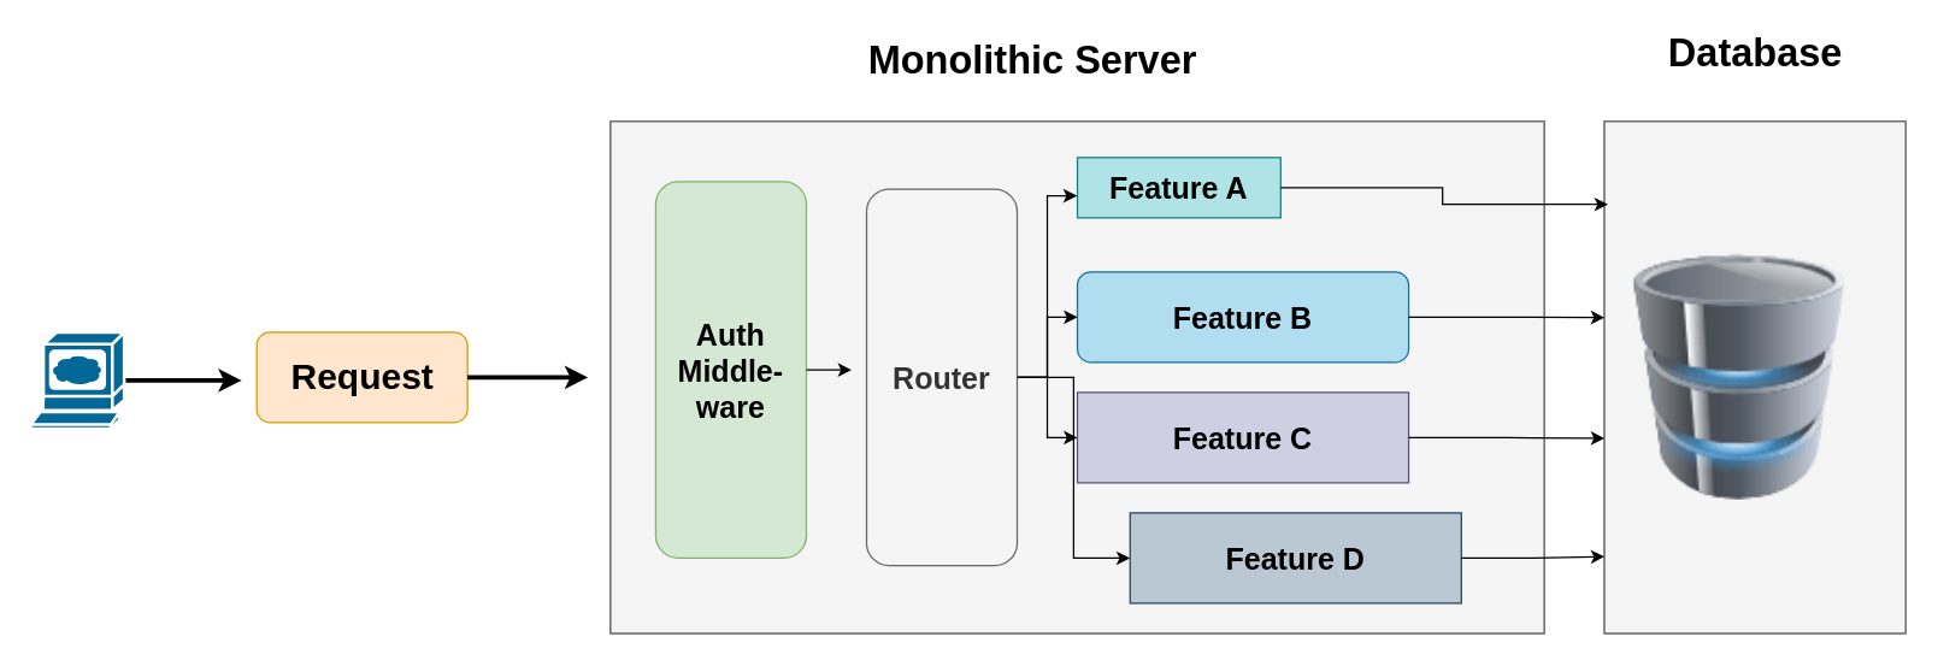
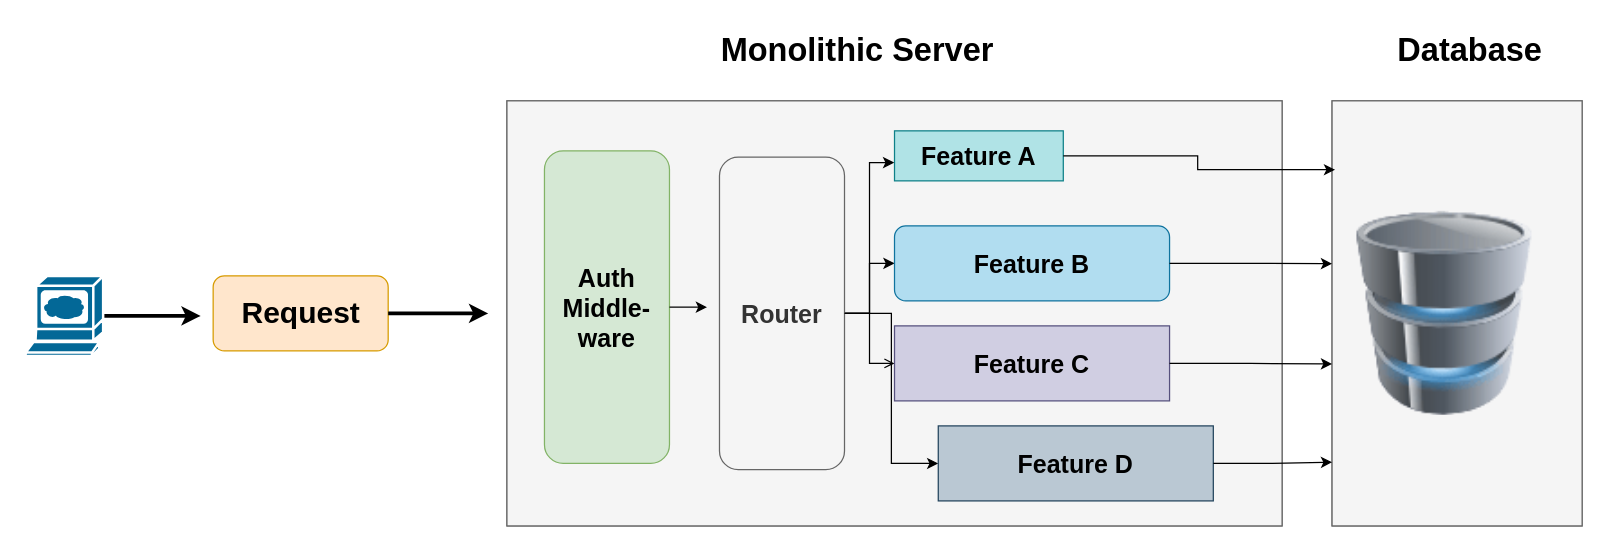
  <mxCell id="0" />
  <mxCell id="1" parent="0" />
  <mxCell id="2" value="" style="group;fillColor=#f5f5f5;strokeColor=#666666;fontColor=#333333;" parent="1" vertex="1" connectable="0"><mxGeometry x="1065" y="80" width="200" height="340" as="geometry" /></mxCell>
  <mxCell id="3" value="" style="rounded=0;whiteSpace=wrap;html=1;fillColor=#f5f5f5;fontColor=#333333;strokeColor=#666666;" parent="2" vertex="1"><mxGeometry width="200" height="340" as="geometry" /></mxCell>
  <mxCell id="4" value="" style="image;html=1;image=img/lib/clip_art/computers/Database_128x128.png" parent="2" vertex="1"><mxGeometry x="20" y="55" width="140" height="230" as="geometry" /></mxCell>
  <mxCell id="5" value="&lt;font style=&quot;font-size: 26px;&quot;&gt;Monolithic Server&lt;/font&gt;" style="text;strokeColor=none;fillColor=none;html=1;fontSize=24;fontStyle=1;verticalAlign=middle;align=center;" parent="1" vertex="1"><mxGeometry x="555" y="20" width="260" height="40" as="geometry" /></mxCell>
- <mxCell id="6" value="&lt;font style=&quot;font-size: 26px;&quot;&gt;Database&lt;/font&gt;" style="text;strokeColor=none;fillColor=none;html=1;fontSize=24;fontStyle=1;verticalAlign=middle;align=center;" parent="1" vertex="1"><mxGeometry x="1100" y="15" width="130" height="40" as="geometry" /></mxCell>
+ <mxCell id="6" value="&lt;font style=&quot;font-size: 26px;&quot;&gt;Database&lt;/font&gt;" style="text;strokeColor=none;fillColor=none;html=1;fontSize=24;fontStyle=1;verticalAlign=middle;align=center;" parent="1" vertex="1"><mxGeometry x="1110" y="20" width="130" height="40" as="geometry" /></mxCell>
  <mxCell id="7" value="" style="group;fillColor=#f5f5f5;strokeColor=#666666;fontColor=#333333;" parent="1" vertex="1" connectable="0"><mxGeometry x="405" y="80" width="620" height="340" as="geometry" /></mxCell>
  <mxCell id="8" value="" style="rounded=0;whiteSpace=wrap;html=1;fillColor=#f5f5f5;fontColor=#333333;strokeColor=#666666;" parent="7" vertex="1"><mxGeometry width="620" height="340" as="geometry" /></mxCell>
  <mxCell id="9" value="&lt;font style=&quot;font-size: 20px;&quot;&gt;&lt;b&gt;Auth Middle-ware&lt;/b&gt;&lt;/font&gt;" style="rounded=1;whiteSpace=wrap;html=1;fillColor=#d5e8d4;strokeColor=#82b366;" parent="7" vertex="1"><mxGeometry x="30" y="40" width="100" height="250" as="geometry" /></mxCell>
  <mxCell id="10" style="edgeStyle=orthogonalEdgeStyle;rounded=0;orthogonalLoop=1;jettySize=auto;html=1;entryX=0;entryY=0.5;entryDx=0;entryDy=0;" parent="7" source="13" target="15" edge="1"><mxGeometry relative="1" as="geometry" /></mxCell>
- <mxCell id="11" style="edgeStyle=orthogonalEdgeStyle;rounded=0;orthogonalLoop=1;jettySize=auto;html=1;entryX=0;entryY=0.5;entryDx=0;entryDy=0;" parent="7" source="13" target="16" edge="1"><mxGeometry relative="1" as="geometry" /></mxCell>
+ <mxCell id="11" style="edgeStyle=orthogonalEdgeStyle;rounded=0;orthogonalLoop=1;jettySize=auto;html=1;entryX=0;entryY=0.5;entryDx=0;entryDy=0;endArrow=open;" parent="7" source="13" target="16" edge="1"><mxGeometry relative="1" as="geometry" /></mxCell>
  <mxCell id="12" style="edgeStyle=orthogonalEdgeStyle;rounded=0;orthogonalLoop=1;jettySize=auto;html=1;entryX=0;entryY=0.5;entryDx=0;entryDy=0;" parent="7" source="13" target="17" edge="1"><mxGeometry relative="1" as="geometry" /></mxCell>
  <mxCell id="13" value="&lt;b style=&quot;border-color: var(--border-color); font-size: 20px;&quot;&gt;Router&lt;/b&gt;" style="rounded=1;whiteSpace=wrap;html=1;fillColor=#f5f5f5;fontColor=#333333;strokeColor=#666666;" parent="7" vertex="1"><mxGeometry x="170" y="45" width="100" height="250" as="geometry" /></mxCell>
  <mxCell id="14" value="&lt;span style=&quot;font-size: 20px;&quot;&gt;&lt;b&gt;Feature A&lt;/b&gt;&lt;/span&gt;" style="rounded=0;whiteSpace=wrap;html=1;fillColor=#b0e3e6;strokeColor=#0e8088;" parent="7" vertex="1"><mxGeometry x="310" y="24" width="135" height="40" as="geometry" /></mxCell>
  <mxCell id="15" value="&lt;b style=&quot;border-color: var(--border-color); font-size: 20px;&quot;&gt;Feature B&lt;/b&gt;" style="whiteSpace=wrap;html=1;fillColor=#b1ddf0;strokeColor=#10739e;rounded=1;" parent="7" vertex="1"><mxGeometry x="310" y="100" width="220" height="60" as="geometry" /></mxCell>
  <mxCell id="16" value="&lt;b style=&quot;border-color: var(--border-color); font-size: 20px;&quot;&gt;Feature C&lt;/b&gt;" style="rounded=0;whiteSpace=wrap;html=1;fillColor=#d0cee2;strokeColor=#56517e;" parent="7" vertex="1"><mxGeometry x="310" y="180" width="220" height="60" as="geometry" /></mxCell>
  <mxCell id="17" value="&lt;span style=&quot;font-size: 20px;&quot;&gt;&lt;b&gt;Feature D&lt;/b&gt;&lt;/span&gt;" style="rounded=0;whiteSpace=wrap;html=1;fillColor=#bac8d3;strokeColor=#23445d;" parent="7" vertex="1"><mxGeometry x="345" y="260" width="220" height="60" as="geometry" /></mxCell>
  <mxCell id="18" style="edgeStyle=orthogonalEdgeStyle;rounded=0;orthogonalLoop=1;jettySize=auto;html=1;exitX=1;exitY=0.5;exitDx=0;exitDy=0;entryX=0.258;entryY=0.484;entryDx=0;entryDy=0;entryPerimeter=0;" parent="7" source="9" target="8" edge="1"><mxGeometry relative="1" as="geometry" /></mxCell>
  <mxCell id="19" style="edgeStyle=orthogonalEdgeStyle;rounded=0;orthogonalLoop=1;jettySize=auto;html=1;entryX=-0.002;entryY=0.635;entryDx=0;entryDy=0;entryPerimeter=0;" parent="7" source="13" target="14" edge="1"><mxGeometry relative="1" as="geometry" /></mxCell>
  <mxCell id="20" value="" style="group" parent="1" vertex="1" connectable="0"><mxGeometry x="20" y="220" width="370" height="64" as="geometry" /></mxCell>
  <mxCell id="21" style="edgeStyle=orthogonalEdgeStyle;rounded=0;orthogonalLoop=1;jettySize=auto;html=1;exitX=1;exitY=0.5;exitDx=0;exitDy=0;exitPerimeter=0;strokeWidth=3;" parent="20" source="22" edge="1"><mxGeometry relative="1" as="geometry"><mxPoint x="140" y="32" as="targetPoint" /><Array as="points"><mxPoint x="120" y="32" /><mxPoint x="120" y="32" /></Array></mxGeometry></mxCell>
  <mxCell id="22" value="" style="shape=mxgraph.cisco.computers_and_peripherals.web_browser;html=1;pointerEvents=1;dashed=0;fillColor=#036897;strokeColor=#ffffff;strokeWidth=2;verticalLabelPosition=bottom;verticalAlign=top;align=center;outlineConnect=0;" parent="20" vertex="1"><mxGeometry width="62" height="64" as="geometry" /></mxCell>
  <mxCell id="23" value="" style="rounded=1;whiteSpace=wrap;html=1;fillColor=#ffe6cc;strokeColor=#d79b00;" parent="20" vertex="1"><mxGeometry x="150" width="140" height="60" as="geometry" /></mxCell>
  <mxCell id="24" value="Request" style="text;strokeColor=none;fillColor=none;html=1;fontSize=24;fontStyle=1;verticalAlign=middle;align=center;" parent="20" vertex="1"><mxGeometry x="170" y="10" width="100" height="40" as="geometry" /></mxCell>
  <mxCell id="25" style="edgeStyle=orthogonalEdgeStyle;rounded=0;orthogonalLoop=1;jettySize=auto;html=1;exitX=1;exitY=0.5;exitDx=0;exitDy=0;strokeWidth=3;" parent="20" source="23" edge="1"><mxGeometry relative="1" as="geometry"><mxPoint x="370" y="30" as="targetPoint" /></mxGeometry></mxCell>
  <mxCell id="26" style="edgeStyle=orthogonalEdgeStyle;rounded=0;orthogonalLoop=1;jettySize=auto;html=1;exitX=1;exitY=0.5;exitDx=0;exitDy=0;" parent="1" source="17" edge="1"><mxGeometry relative="1" as="geometry"><mxPoint x="1065" y="369" as="targetPoint" /></mxGeometry></mxCell>
  <mxCell id="27" style="edgeStyle=orthogonalEdgeStyle;rounded=0;orthogonalLoop=1;jettySize=auto;html=1;exitX=1;exitY=0.5;exitDx=0;exitDy=0;entryX=0;entryY=0.619;entryDx=0;entryDy=0;entryPerimeter=0;" parent="1" source="16" target="3" edge="1"><mxGeometry relative="1" as="geometry"><mxPoint x="1045" y="290.353" as="targetPoint" /></mxGeometry></mxCell>
  <mxCell id="28" style="edgeStyle=orthogonalEdgeStyle;rounded=0;orthogonalLoop=1;jettySize=auto;html=1;exitX=1;exitY=0.5;exitDx=0;exitDy=0;entryX=0;entryY=0.383;entryDx=0;entryDy=0;entryPerimeter=0;" parent="1" source="15" target="3" edge="1"><mxGeometry relative="1" as="geometry"><mxPoint x="1055" y="210.353" as="targetPoint" /></mxGeometry></mxCell>
  <mxCell id="29" style="edgeStyle=orthogonalEdgeStyle;rounded=0;orthogonalLoop=1;jettySize=auto;html=1;exitX=1;exitY=0.5;exitDx=0;exitDy=0;entryX=0.012;entryY=0.162;entryDx=0;entryDy=0;entryPerimeter=0;" parent="1" source="14" target="3" edge="1"><mxGeometry relative="1" as="geometry"><mxPoint x="1055" y="133.882" as="targetPoint" /></mxGeometry></mxCell>
